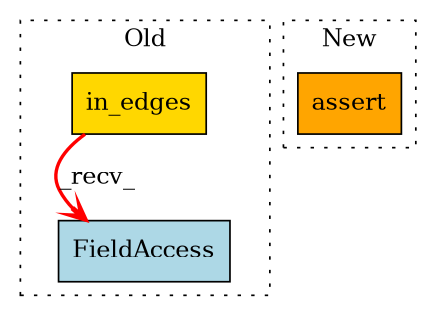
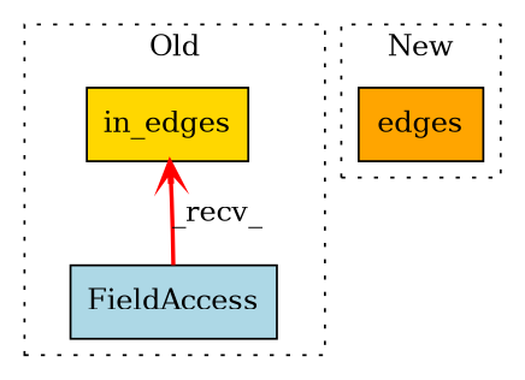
  digraph {
    node [a=32 shape=box style=filled]
    n1 [l="9,1" label=in_edges s="18346,18365" fillcolor=gold]
    n2 [a=22 l=9 label=FieldAccess s=18336 fillcolor=lightblue]
-   n3 [l="19,1" label=assert s="23865,23926" fillcolor=orange]
+   n3 [l="19,1" label=edges s="23865,23926" fillcolor=orange]
    subgraph cluster_1 {
      label=Old
      style=dotted
      n1
      n2
    }
    subgraph cluster_2 {
      label=New
      style=dotted
      n3
    }
-   n1 -> n2 [label=_recv_ color=red style=bold arrowhead=vee]
+   n2 -> n1 [label=_recv_ color=red style=bold arrowhead=vee]
  }
